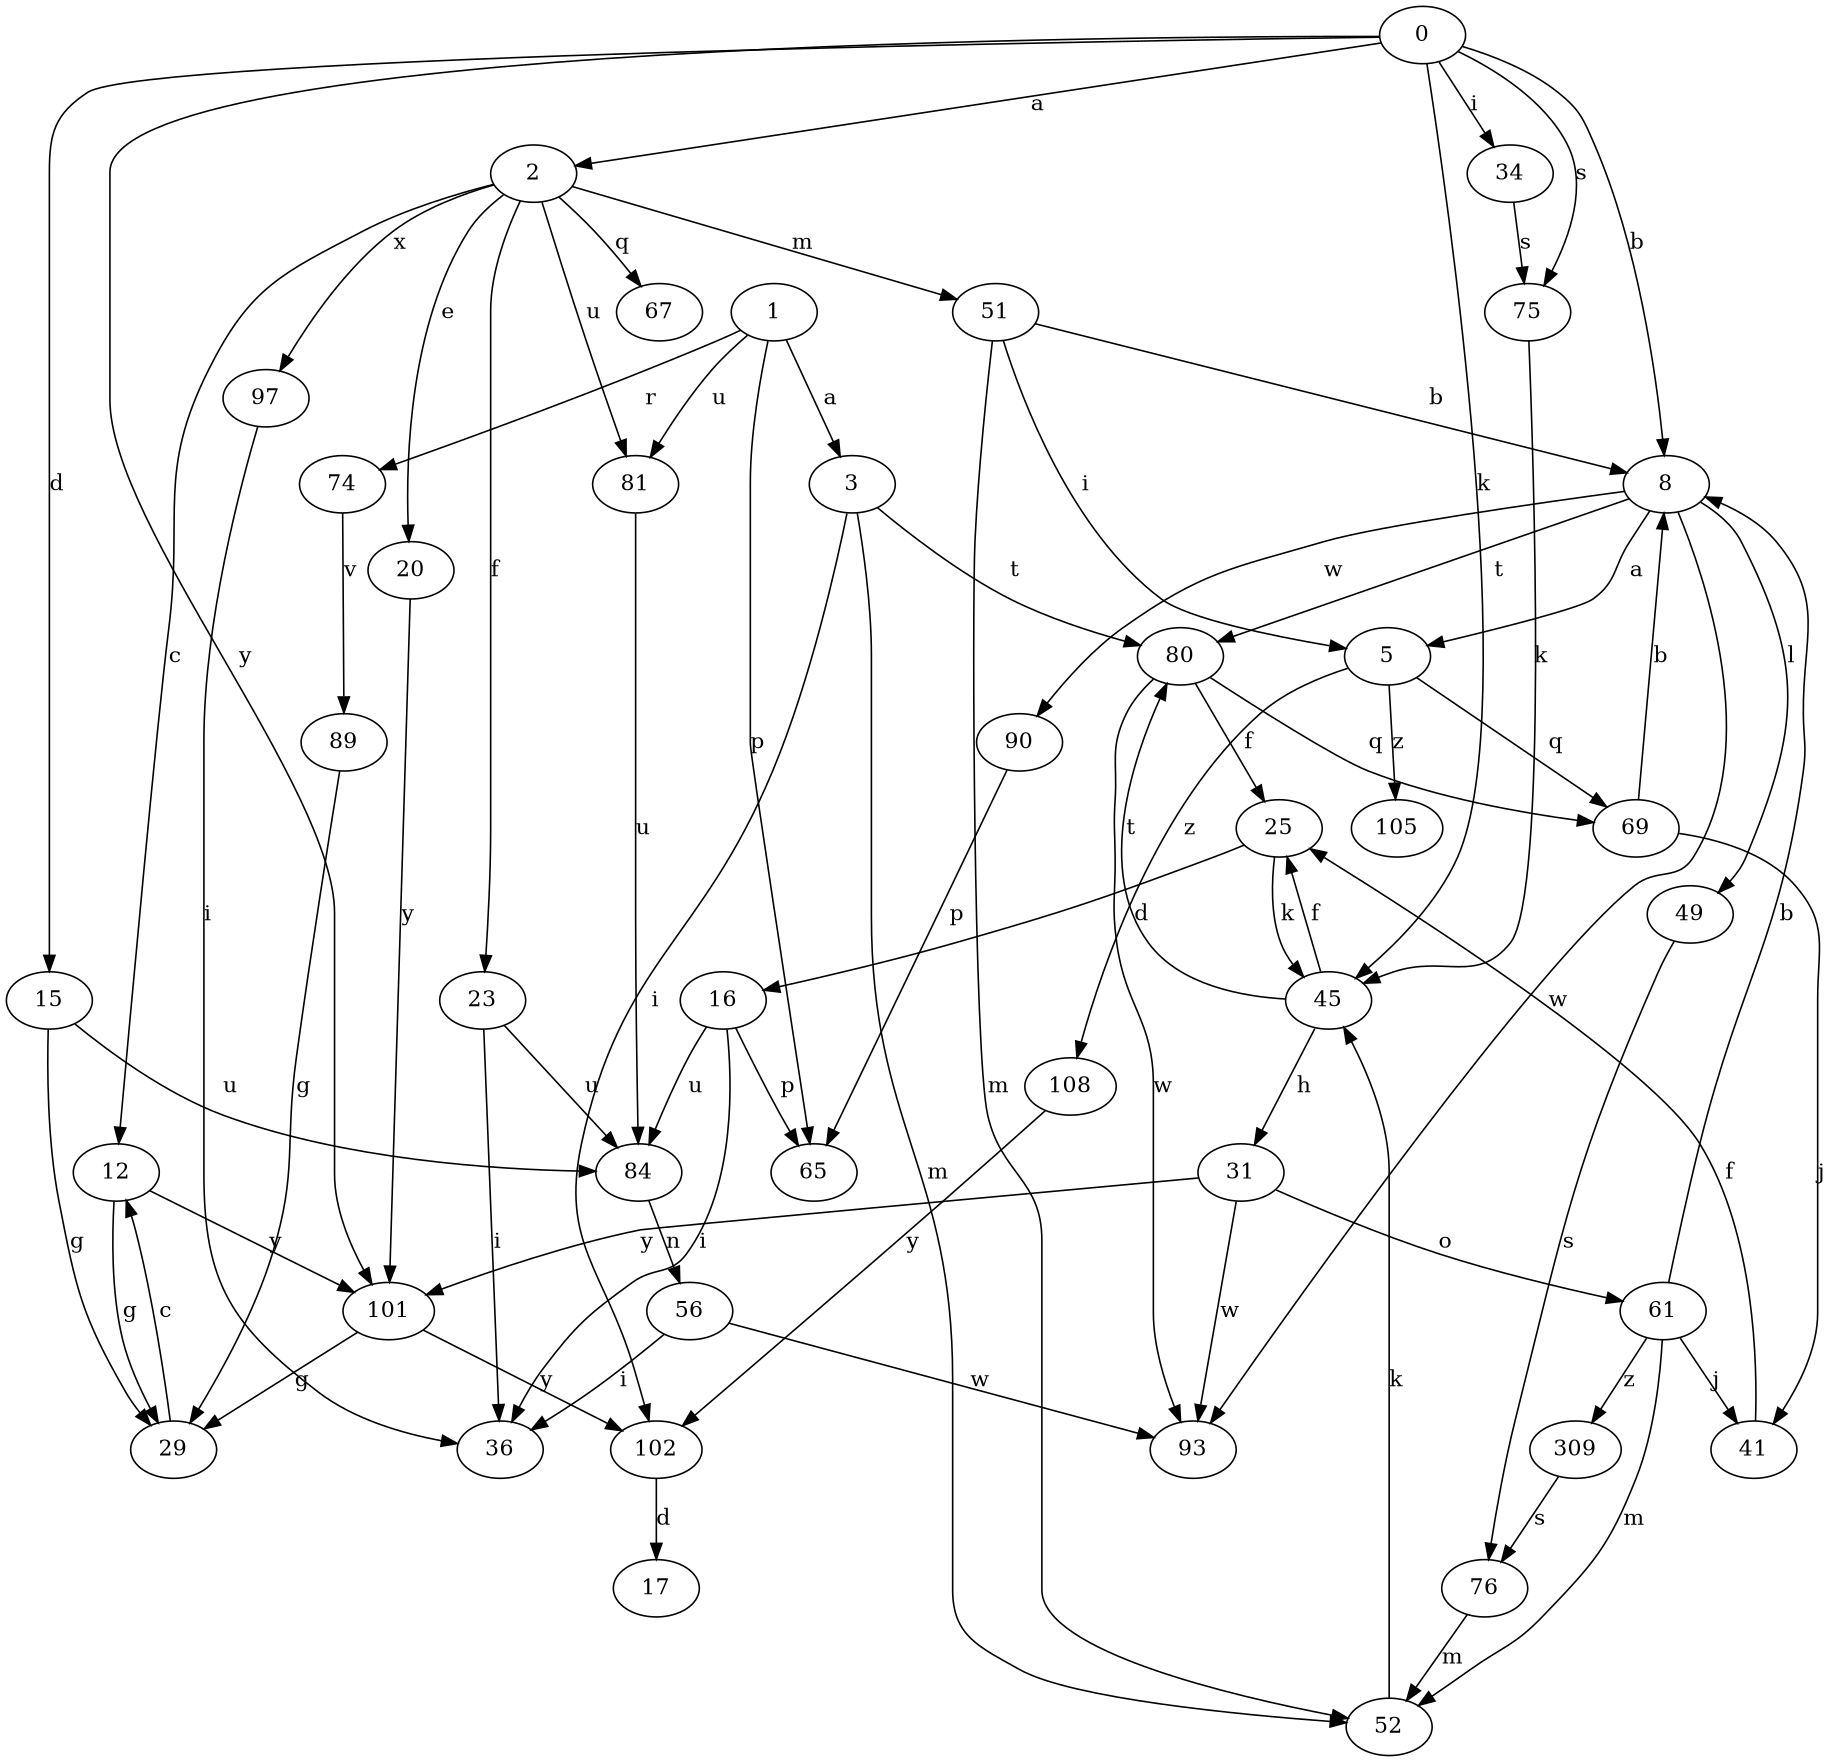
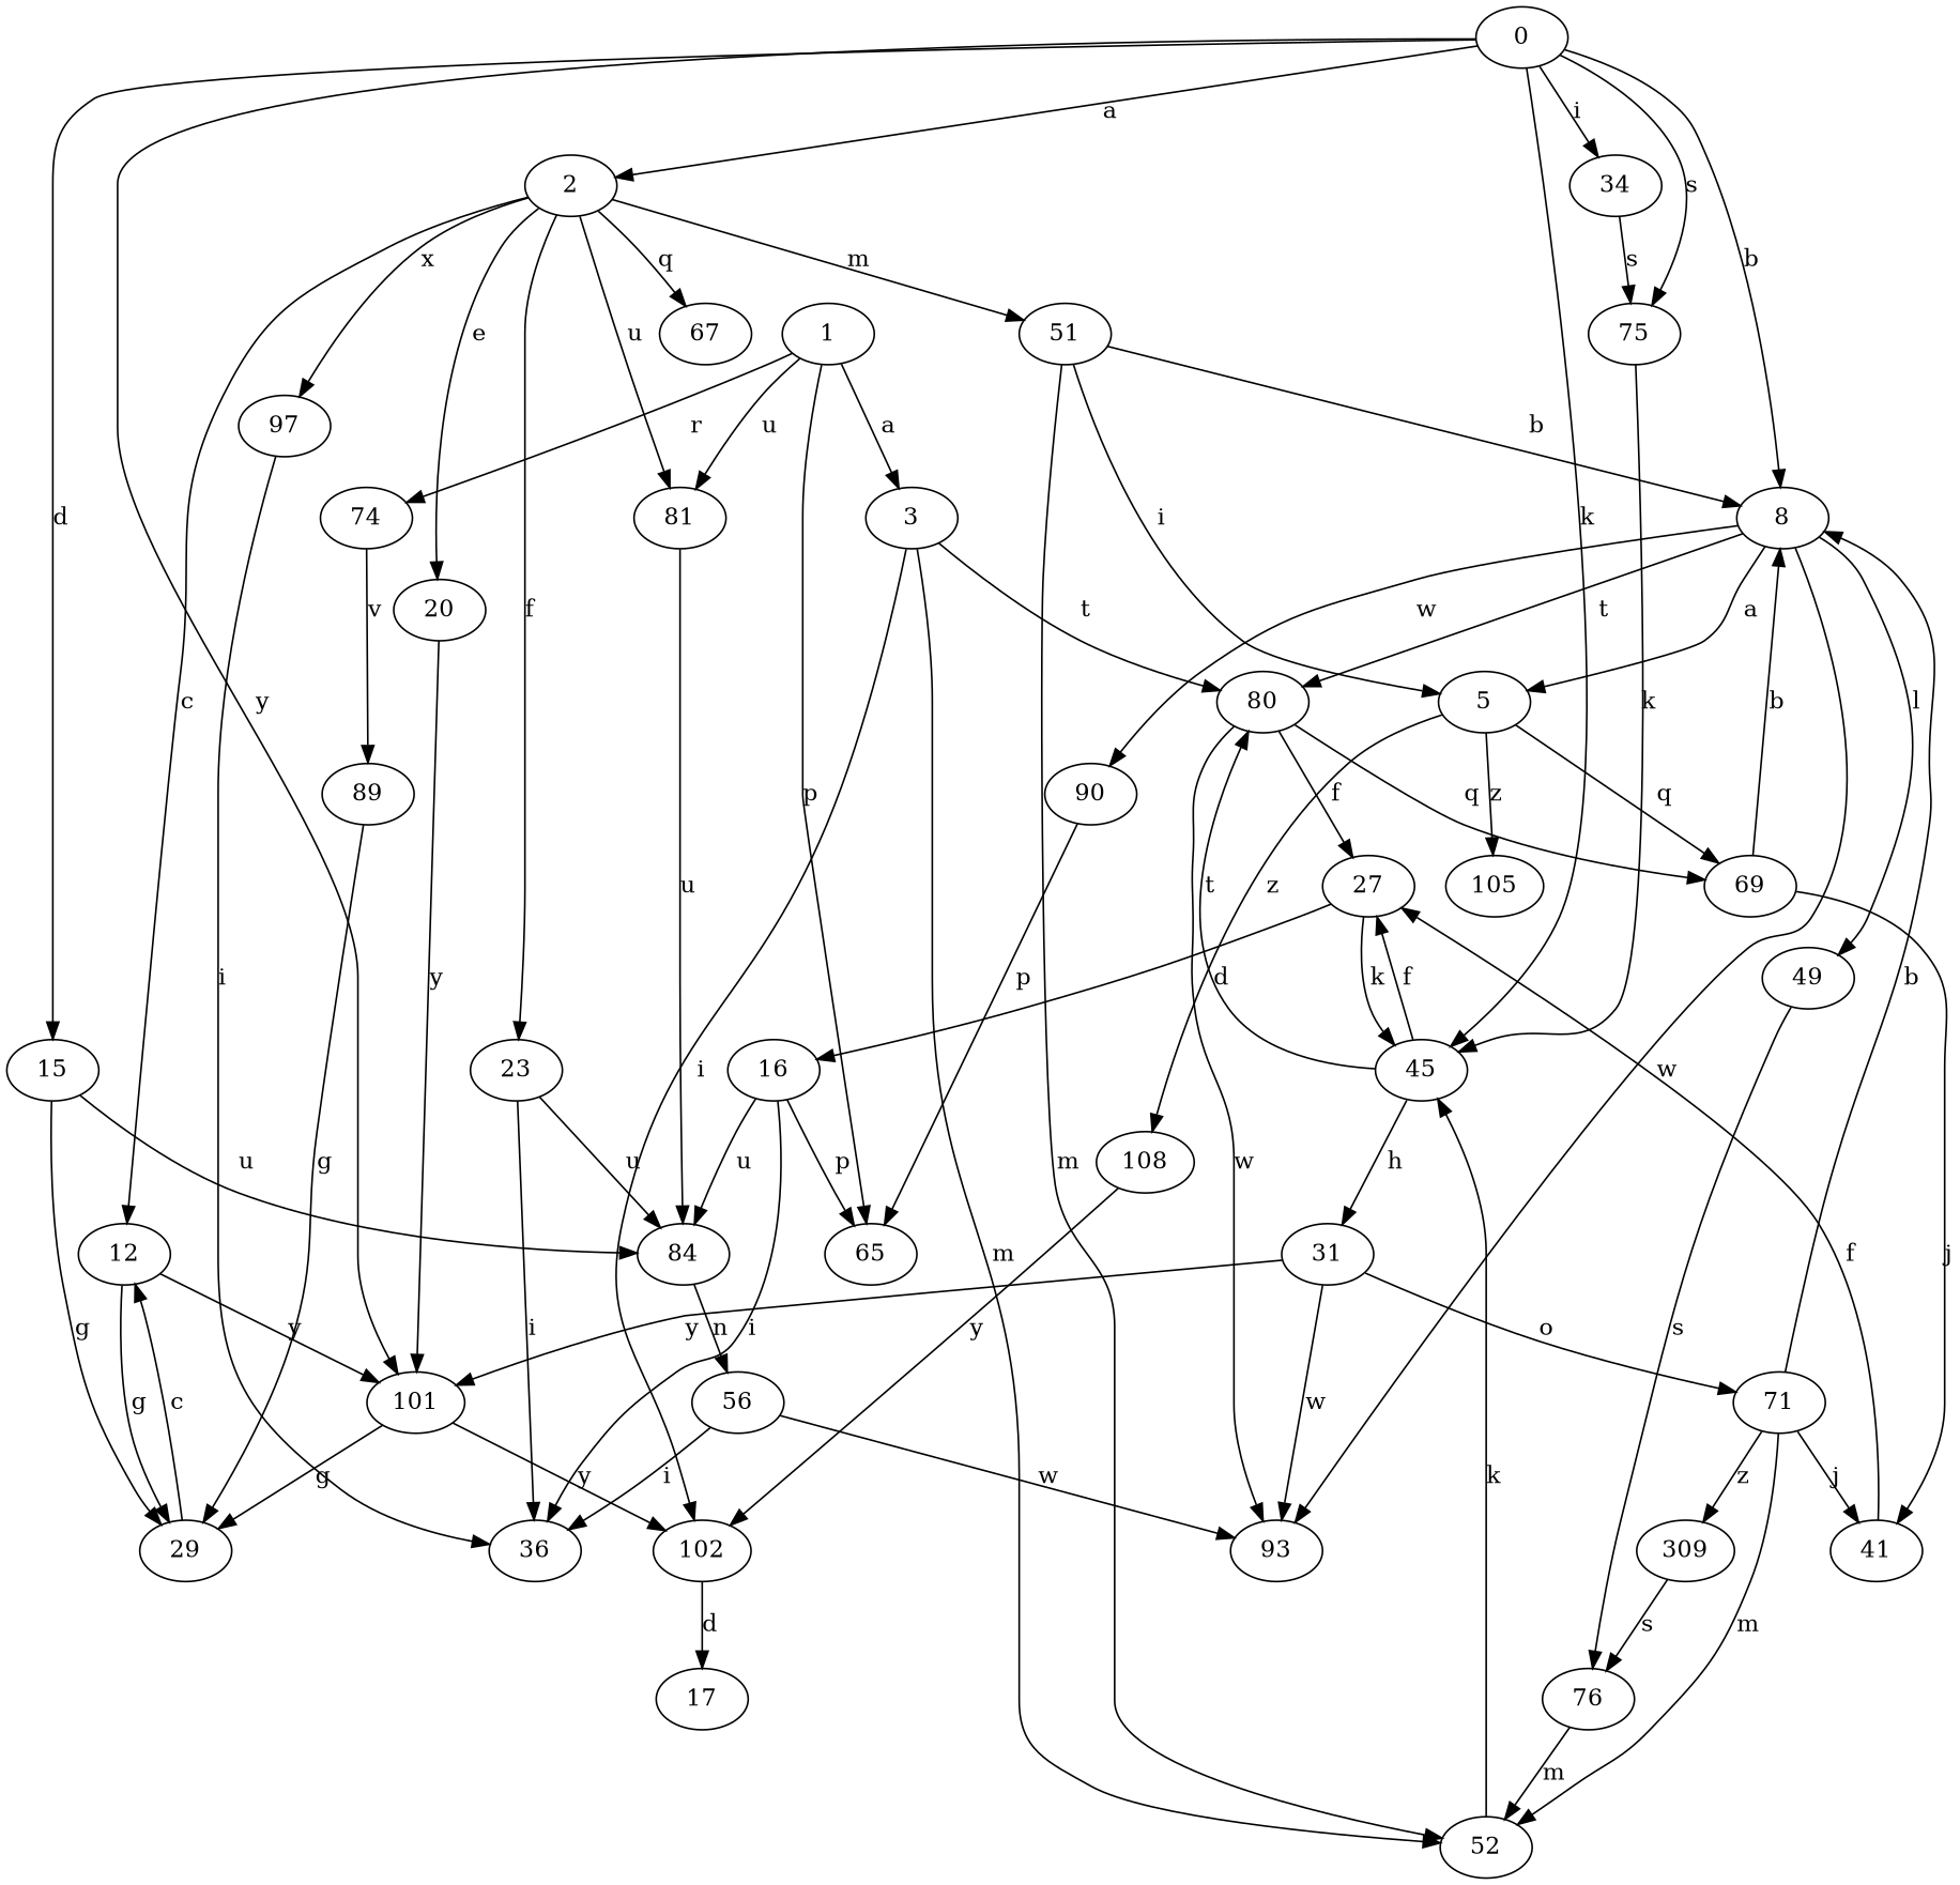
  strict digraph {
    0
    2
    8
    15
    34
    45
    75
    101
    81
    12
    20
    23
    51
    67
    97
    80
    5
    49
    90
    93
    29
    84
-   25
+   25 [label=27]
    31
    102
    1
    3
    65
    74
    52
    89
    36
    69
    105
    108
    41
    76
    56
    16
-   61
+   61 [label=71]
    n41 [label=309]
    17
    0 -> 2 [label=a]
    0 -> 8 [label=b]
    0 -> 15 [label=d]
    0 -> 34 [label=i]
    0 -> 45 [label=k]
    0 -> 75 [label=s]
    0 -> 101 [label=y]
    2 -> 81 [label=u]
    2 -> 12 [label=c]
    2 -> 20 [label=e]
    2 -> 23 [label=f]
    2 -> 51 [label=m]
    2 -> 67 [label=q]
    2 -> 97 [label=x]
    8 -> 80 [label=t]
    8 -> 5 [label=a]
    8 -> 49 [label=l]
    8 -> 90 [label=w]
    8 -> 93 [label=w]
    15 -> 29 [label=g]
    15 -> 84 [label=u]
    34 -> 75 [label=s]
    45 -> 80 [label=t]
    45 -> 25 [label=f]
    45 -> 31 [label=h]
    75 -> 45 [label=k]
    101 -> 29 [label=g]
    101 -> 102 [label=y]
    81 -> 84 [label=u]
    12 -> 101 [label=y]
    12 -> 29 [label=g]
    20 -> 101 [label=y]
    23 -> 84 [label=u]
    23 -> 36 [label=i]
    51 -> 8 [label=b]
    51 -> 5 [label=i]
    51 -> 52 [label=m]
    97 -> 36 [label=i]
    80 -> 93 [label=w]
    80 -> 25 [label=f]
    80 -> 69 [label=q]
    5 -> 69 [label=q]
    5 -> 105 [label=z]
    5 -> 108 [label=z]
    49 -> 76 [label=s]
    90 -> 65 [label=p]
    29 -> 12 [label=c]
    84 -> 56 [label=n]
    25 -> 45 [label=k]
    25 -> 16 [label=d]
    31 -> 101 [label=y]
    31 -> 93 [label=w]
    31 -> 61 [label=o]
    102 -> 17 [label=d]
    1 -> 81 [label=u]
    1 -> 3 [label=a]
    1 -> 65 [label=p]
    1 -> 74 [label=r]
    3 -> 80 [label=t]
    3 -> 102 [label=i]
    3 -> 52 [label=m]
    74 -> 89 [label=v]
    52 -> 45 [label=k]
    89 -> 29 [label=g]
    69 -> 8 [label=b]
    69 -> 41 [label=j]
    108 -> 102 [label=y]
    41 -> 25 [label=f]
    76 -> 52 [label=m]
    56 -> 93 [label=w]
    56 -> 36 [label=i]
    16 -> 84 [label=u]
    16 -> 65 [label=p]
    16 -> 36 [label=i]
    61 -> 8 [label=b]
    61 -> 52 [label=m]
    61 -> 41 [label=j]
    61 -> n41 [label=z]
    n41 -> 76 [label=s]
  }
